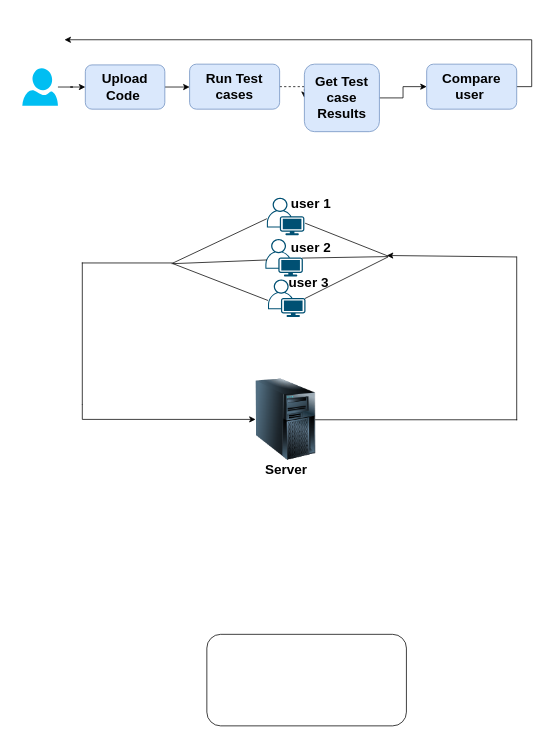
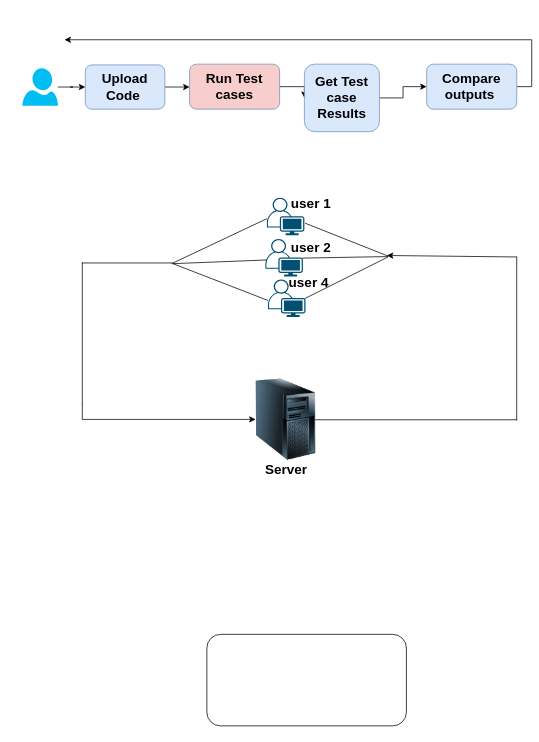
  <mxCell id="0" />
  <mxCell id="1" parent="0" />
  <mxCell id="2" value="" style="edgeStyle=orthogonalEdgeStyle;rounded=0;orthogonalLoop=1;jettySize=auto;html=1;" edge="1" parent="1" source="3" target="6"><mxGeometry relative="1" as="geometry" /></mxCell>
  <mxCell id="3" value="" style="verticalLabelPosition=bottom;html=1;verticalAlign=top;align=center;strokeColor=none;fillColor=#00BEF2;shape=mxgraph.azure.user;" vertex="1" parent="1"><mxGeometry x="29" y="90.5" width="47.5" height="50" as="geometry" /></mxCell>
  <mxCell id="4" value="" style="shape=image;html=1;verticalAlign=top;verticalLabelPosition=bottom;labelBackgroundColor=#ffffff;imageAspect=0;aspect=fixed;image=https://cdn3.iconfinder.com/data/icons/strokeline/128/13_icons-128.png" vertex="1" parent="1"><mxGeometry x="20.25" y="20" width="65" height="65" as="geometry" /></mxCell>
  <mxCell id="5" style="edgeStyle=orthogonalEdgeStyle;rounded=0;orthogonalLoop=1;jettySize=auto;html=1;exitX=1;exitY=0.5;exitDx=0;exitDy=0;entryX=0;entryY=0.5;entryDx=0;entryDy=0;" edge="1" parent="1" source="6" target="8"><mxGeometry relative="1" as="geometry" /></mxCell>
  <mxCell id="6" value="&lt;font size=&quot;1&quot; style=&quot;&quot;&gt;&lt;b style=&quot;font-size: 18px;&quot;&gt;Upload Code&amp;nbsp;&lt;/b&gt;&lt;/font&gt;" style="rounded=1;whiteSpace=wrap;html=1;fillColor=#dae8fc;strokeColor=#6c8ebf;" vertex="1" parent="1"><mxGeometry x="113" y="86" width="106" height="59" as="geometry" /></mxCell>
- <mxCell id="7" style="edgeStyle=orthogonalEdgeStyle;rounded=0;orthogonalLoop=1;jettySize=auto;html=1;exitX=1;exitY=0.5;exitDx=0;exitDy=0;entryX=0;entryY=0.5;entryDx=0;entryDy=0;dashed=1;" edge="1" parent="1" source="8" target="10"><mxGeometry relative="1" as="geometry" /></mxCell>
- <mxCell id="8" value="&lt;b&gt;&lt;font style=&quot;font-size: 18px;&quot;&gt;Run Test cases&lt;/font&gt;&lt;/b&gt;" style="rounded=1;whiteSpace=wrap;html=1;labelBackgroundColor=none;fillColor=#dae8fc;strokeColor=#6c8ebf;" vertex="1" parent="1"><mxGeometry x="252" y="85" width="120" height="60" as="geometry" /></mxCell>
+ <mxCell id="7" style="edgeStyle=orthogonalEdgeStyle;rounded=0;orthogonalLoop=1;jettySize=auto;html=1;exitX=1;exitY=0.5;exitDx=0;exitDy=0;entryX=0;entryY=0.5;entryDx=0;entryDy=0;" edge="1" parent="1" source="8" target="10"><mxGeometry relative="1" as="geometry" /></mxCell>
+ <mxCell id="8" value="&lt;b&gt;&lt;font style=&quot;font-size: 18px;&quot;&gt;Run Test cases&lt;/font&gt;&lt;/b&gt;" style="rounded=1;whiteSpace=wrap;html=1;labelBackgroundColor=none;fillColor=#f8cecc;strokeColor=#6c8ebf;" vertex="1" parent="1"><mxGeometry x="252" y="85" width="120" height="60" as="geometry" /></mxCell>
  <mxCell id="9" value="" style="edgeStyle=orthogonalEdgeStyle;rounded=0;orthogonalLoop=1;jettySize=auto;html=1;" edge="1" parent="1" source="10" target="12"><mxGeometry relative="1" as="geometry" /></mxCell>
  <mxCell id="10" value="&lt;b&gt;&lt;font style=&quot;font-size: 18px;&quot;&gt;Get Test case Results&lt;/font&gt;&lt;/b&gt;" style="rounded=1;whiteSpace=wrap;html=1;labelBackgroundColor=none;fillColor=#dae8fc;strokeColor=#6c8ebf;" vertex="1" parent="1"><mxGeometry x="405" y="85" width="100" height="90" as="geometry" /></mxCell>
  <mxCell id="11" style="edgeStyle=orthogonalEdgeStyle;rounded=0;orthogonalLoop=1;jettySize=auto;html=1;exitX=1;exitY=0.5;exitDx=0;exitDy=0;" edge="1" parent="1" source="12" target="4"><mxGeometry relative="1" as="geometry" /></mxCell>
- <mxCell id="12" value="&lt;b&gt;&lt;font style=&quot;font-size: 18px;&quot;&gt;Compare user&amp;nbsp;&lt;/font&gt;&lt;/b&gt;" style="rounded=1;whiteSpace=wrap;html=1;labelBackgroundColor=none;fillColor=#dae8fc;strokeColor=#6c8ebf;" vertex="1" parent="1"><mxGeometry x="568" y="85" width="120" height="60" as="geometry" /></mxCell>
+ <mxCell id="12" value="&lt;b&gt;&lt;font style=&quot;font-size: 18px;&quot;&gt;Compare outputs&amp;nbsp;&lt;/font&gt;&lt;/b&gt;" style="rounded=1;whiteSpace=wrap;html=1;labelBackgroundColor=none;fillColor=#dae8fc;strokeColor=#6c8ebf;" vertex="1" parent="1"><mxGeometry x="568" y="85" width="120" height="60" as="geometry" /></mxCell>
  <mxCell id="13" value="&lt;span style=&quot;color: rgba(0, 0, 0, 0); font-family: monospace; font-size: 0px; text-align: start;&quot;&gt;%3CmxGraphModel%3E%3Croot%3E%3CmxCell%20id%3D%220%22%2F%3E%3CmxCell%20id%3D%221%22%20parent%3D%220%22%2F%3E%3CmxCell%20id%3D%222%22%20value%3D%22%22%20style%3D%22shadow%3D0%3Bdashed%3D0%3Bhtml%3D1%3BstrokeColor%3Dnone%3BfillColor%3D%234495D1%3BlabelPosition%3Dcenter%3BverticalLabelPosition%3Dbottom%3BverticalAlign%3Dtop%3Balign%3Dcenter%3BoutlineConnect%3D0%3Bshape%3Dmxgraph.veeam.one_client%3B%22%20vertex%3D%221%22%20parent%3D%221%22%3E%3CmxGeometry%20x%3D%22271%22%20y%3D%22327%22%20width%3D%2290.8%22%20height%3D%2261.6%22%20as%3D%22geometry%22%2F%3E%3C%2FmxCell%3E%3C%2Froot%3E%3C%2FmxGraphModel%3E&lt;/span&gt;" style="rounded=1;whiteSpace=wrap;html=1;" vertex="1" parent="1"><mxGeometry x="275" y="845" width="266" height="122" as="geometry" /></mxCell>
  <mxCell id="14" value="" style="points=[[0.35,0,0],[0.98,0.51,0],[1,0.71,0],[0.67,1,0],[0,0.795,0],[0,0.65,0]];verticalLabelPosition=bottom;sketch=0;html=1;verticalAlign=top;aspect=fixed;align=center;pointerEvents=1;shape=mxgraph.cisco19.user;fillColor=#005073;strokeColor=none;" vertex="1" parent="1"><mxGeometry x="355" y="263" width="50" height="50" as="geometry" /></mxCell>
  <mxCell id="15" value="" style="points=[[0.35,0,0],[0.98,0.51,0],[1,0.71,0],[0.67,1,0],[0,0.795,0],[0,0.65,0]];verticalLabelPosition=bottom;sketch=0;html=1;verticalAlign=top;aspect=fixed;align=center;pointerEvents=1;shape=mxgraph.cisco19.user;fillColor=#005073;strokeColor=none;" vertex="1" parent="1"><mxGeometry x="353" y="318" width="50" height="50" as="geometry" /></mxCell>
  <mxCell id="16" value="" style="points=[[0.35,0,0],[0.98,0.51,0],[1,0.71,0],[0.67,1,0],[0,0.795,0],[0,0.65,0]];verticalLabelPosition=bottom;sketch=0;html=1;verticalAlign=top;aspect=fixed;align=center;pointerEvents=1;shape=mxgraph.cisco19.user;fillColor=#005073;strokeColor=none;" vertex="1" parent="1"><mxGeometry x="356.5" y="372" width="50" height="50" as="geometry" /></mxCell>
  <mxCell id="17" value="" style="endArrow=none;html=1;rounded=0;strokeWidth=1;" edge="1" parent="1"><mxGeometry width="50" height="50" relative="1" as="geometry"><mxPoint x="230" y="350" as="sourcePoint" /><mxPoint x="355" y="291" as="targetPoint" /></mxGeometry></mxCell>
  <mxCell id="18" value="" style="endArrow=none;html=1;rounded=0;strokeWidth=1;" edge="1" parent="1"><mxGeometry width="50" height="50" relative="1" as="geometry"><mxPoint x="228" y="351" as="sourcePoint" /><mxPoint x="355" y="346" as="targetPoint" /></mxGeometry></mxCell>
  <mxCell id="19" value="" style="endArrow=none;html=1;rounded=0;strokeWidth=1;" edge="1" parent="1"><mxGeometry width="50" height="50" relative="1" as="geometry"><mxPoint x="230" y="351" as="sourcePoint" /><mxPoint x="356.5" y="400" as="targetPoint" /></mxGeometry></mxCell>
  <mxCell id="20" value="" style="endArrow=none;html=1;rounded=0;exitX=0.98;exitY=0.51;exitDx=0;exitDy=0;exitPerimeter=0;strokeWidth=1;" edge="1" parent="1" source="15"><mxGeometry width="50" height="50" relative="1" as="geometry"><mxPoint x="411" y="345" as="sourcePoint" /><mxPoint x="516.5" y="341.5" as="targetPoint" /></mxGeometry></mxCell>
  <mxCell id="21" value="" style="endArrow=none;html=1;rounded=0;exitX=0.98;exitY=0.51;exitDx=0;exitDy=0;exitPerimeter=0;strokeWidth=1;" edge="1" parent="1" source="16"><mxGeometry width="50" height="50" relative="1" as="geometry"><mxPoint x="423.5" y="396" as="sourcePoint" /><mxPoint x="516.5" y="342" as="targetPoint" /></mxGeometry></mxCell>
  <mxCell id="22" value="" style="endArrow=none;html=1;rounded=0;strokeWidth=1;" edge="1" parent="1"><mxGeometry width="50" height="50" relative="1" as="geometry"><mxPoint x="406" y="297" as="sourcePoint" /><mxPoint x="517" y="341" as="targetPoint" /></mxGeometry></mxCell>
  <mxCell id="23" value="" style="shape=image;html=1;verticalAlign=top;verticalLabelPosition=bottom;labelBackgroundColor=#ffffff;imageAspect=0;aspect=fixed;image=https://cdn3.iconfinder.com/data/icons/strokeline/128/13_icons-128.png" vertex="1" parent="1"><mxGeometry x="333" y="254" width="34" height="34" as="geometry" /></mxCell>
  <mxCell id="24" value="" style="shape=image;html=1;verticalAlign=top;verticalLabelPosition=bottom;labelBackgroundColor=#ffffff;imageAspect=0;aspect=fixed;image=https://cdn3.iconfinder.com/data/icons/strokeline/128/13_icons-128.png" vertex="1" parent="1"><mxGeometry x="333" y="310" width="34" height="34" as="geometry" /></mxCell>
  <mxCell id="25" value="" style="shape=image;html=1;verticalAlign=top;verticalLabelPosition=bottom;labelBackgroundColor=#ffffff;imageAspect=0;aspect=fixed;image=https://cdn3.iconfinder.com/data/icons/strokeline/128/13_icons-128.png" vertex="1" parent="1"><mxGeometry x="333" y="364" width="34" height="34" as="geometry" /></mxCell>
  <mxCell id="26" style="edgeStyle=orthogonalEdgeStyle;rounded=0;orthogonalLoop=1;jettySize=auto;html=1;exitX=0;exitY=1;exitDx=0;exitDy=0;strokeWidth=1;" edge="1" parent="1" source="27" target="28"><mxGeometry relative="1" as="geometry" /></mxCell>
  <mxCell id="27" value="" style="shape=partialRectangle;whiteSpace=wrap;html=1;bottom=0;right=0;fillColor=none;" vertex="1" parent="1"><mxGeometry x="109" y="350" width="121" height="188" as="geometry" /></mxCell>
  <mxCell id="28" value="" style="image;html=1;image=img/lib/clip_art/computers/Server_Tower_128x128.png" vertex="1" parent="1"><mxGeometry x="340" y="502" width="80" height="113" as="geometry" /></mxCell>
  <mxCell id="29" value="" style="shape=partialRectangle;whiteSpace=wrap;html=1;bottom=0;right=0;fillColor=none;direction=west;" vertex="1" parent="1"><mxGeometry x="420" y="342" width="268" height="217" as="geometry" /></mxCell>
  <mxCell id="30" value="" style="endArrow=classic;html=1;rounded=0;strokeWidth=1;exitX=0;exitY=1;exitDx=0;exitDy=0;entryX=0.646;entryY=1.009;entryDx=0;entryDy=0;entryPerimeter=0;" edge="1" parent="1" source="29" target="29"><mxGeometry width="50" height="50" relative="1" as="geometry"><mxPoint x="510" y="326" as="sourcePoint" /><mxPoint x="560" y="276" as="targetPoint" /></mxGeometry></mxCell>
  <mxCell id="31" value="&lt;b&gt;&lt;font style=&quot;font-size: 18px;&quot;&gt;Server&lt;/font&gt;&lt;/b&gt;" style="text;html=1;strokeColor=none;fillColor=none;align=center;verticalAlign=middle;whiteSpace=wrap;rounded=0;" vertex="1" parent="1"><mxGeometry x="351" y="612" width="60" height="28" as="geometry" /></mxCell>
  <mxCell id="32" value="&lt;b&gt;&lt;font style=&quot;font-size: 18px;&quot;&gt;user 1&lt;/font&gt;&lt;/b&gt;" style="text;html=1;strokeColor=none;fillColor=none;align=center;verticalAlign=middle;whiteSpace=wrap;rounded=0;" vertex="1" parent="1"><mxGeometry x="384" y="257" width="60" height="28" as="geometry" /></mxCell>
- <mxCell id="33" value="&lt;b&gt;&lt;font style=&quot;font-size: 18px;&quot;&gt;user 3&lt;/font&gt;&lt;/b&gt;" style="text;html=1;strokeColor=none;fillColor=none;align=center;verticalAlign=middle;whiteSpace=wrap;rounded=0;" vertex="1" parent="1"><mxGeometry x="381" y="362" width="60" height="28" as="geometry" /></mxCell>
+ <mxCell id="33" value="&lt;b&gt;&lt;font style=&quot;font-size: 18px;&quot;&gt;user 4&lt;/font&gt;&lt;/b&gt;" style="text;html=1;strokeColor=none;fillColor=none;align=center;verticalAlign=middle;whiteSpace=wrap;rounded=0;" vertex="1" parent="1"><mxGeometry x="381" y="362" width="60" height="28" as="geometry" /></mxCell>
  <mxCell id="34" value="&lt;b&gt;&lt;font style=&quot;font-size: 18px;&quot;&gt;user 2&lt;/font&gt;&lt;/b&gt;" style="text;html=1;strokeColor=none;fillColor=none;align=center;verticalAlign=middle;whiteSpace=wrap;rounded=0;" vertex="1" parent="1"><mxGeometry x="384" y="316" width="60" height="28" as="geometry" /></mxCell>
